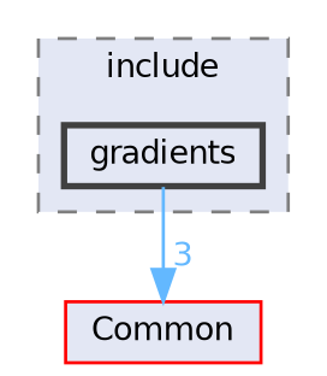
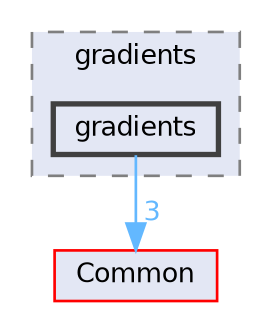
  digraph {
    compound=true
    fontname="DejaVu Sans"
    node [fillcolor="#e3e7f4" fontname="DejaVu Sans" fontsize=10 shape=box]
    n1 [color=grey25 height=0.2 label=gradients style="filled,bold" width=0.4]
    n2 [color=red height=0.2 label=Common style=filled width=0.4]
    subgraph cluster_1 {
      bgcolor="#e3e7f4"
      fontsize=10
-     label=include
+     label=gradients
      pencolor=grey50
      style="filled,dashed"
      n1
    }
    n1 -> n2 [color=steelblue1 fontcolor=steelblue1 fontname="DejaVu Sans" fontsize=10 headlabel=3 labeldistance=1.5 labelfontname=Helvetica labelfontsize=10]
  }
